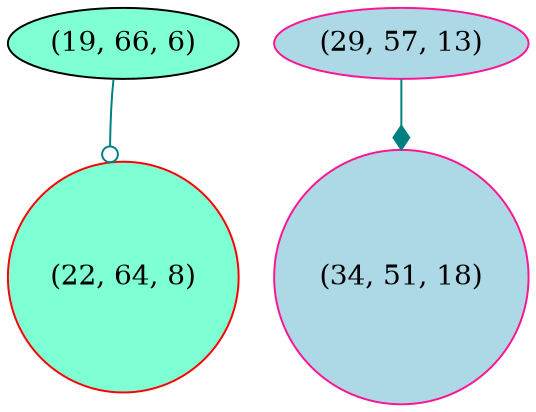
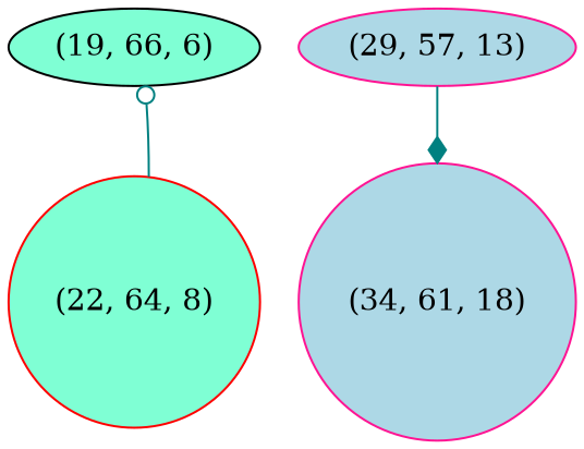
  digraph {
    node [color=deeppink fillcolor=aquamarine shape=ellipse style=filled]
    edge [color=teal]
    "(19, 66, 6)" [color=black]
    "(22, 64, 8)" [color=red shape=circle]
    n3 [fillcolor=lightblue label="(29, 57, 13)"]
-   "(34, 51, 18)" [fillcolor=lightblue shape=circle]
-   "(19, 66, 6)" -> "(22, 64, 8)" [arrowhead=odot]
+   "(34, 51, 18)" [fillcolor=lightblue shape=circle label="(34, 61, 18)"]
+   "(22, 64, 8)" -> "(19, 66, 6)" [arrowhead=odot]
    n3 -> "(34, 51, 18)" [arrowhead=diamond]
  }
